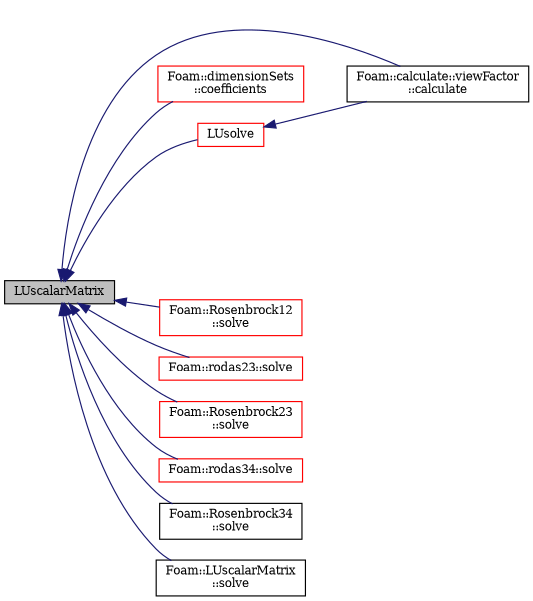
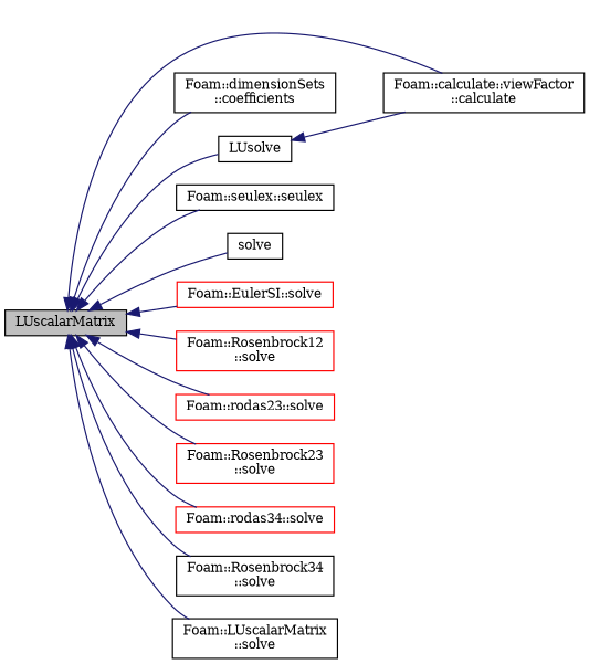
  digraph {
    fontname="DejaVu Serif"
    rankdir=LR
    node [color=red fontname="DejaVu Serif" fontsize=10 shape=record]
    edge [color=midnightblue dir=back fontname="DejaVu Serif" fontsize=10 labelfontname=Helvetica labelfontsize=10 style=solid]
    n1 [color=black fillcolor=grey75 fontcolor=black height=0.2 label=LUscalarMatrix style=filled width=0.4]
    n2 [color=black height=0.2 label="Foam::calculate::viewFactor\l::calculate" width=0.4]
-   n3 [height=0.2 label="Foam::dimensionSets\l::coefficients" width=0.4]
-   n4 [height=0.2 label=LUsolve width=0.4]
+   n3 [color=black height=0.2 label="Foam::dimensionSets\l::coefficients" width=0.4]
+   n4 [color=black height=0.2 label=LUsolve width=0.4]
+   n5 [color=black height=0.2 label="Foam::seulex::seulex" width=0.4]
+   n6 [color=black height=0.2 label=solve width=0.4]
+   n7 [height=0.2 label="Foam::EulerSI::solve" width=0.4]
    n8 [height=0.2 label="Foam::Rosenbrock12\l::solve" width=0.4]
    n9 [height=0.2 label="Foam::rodas23::solve" width=0.4]
    n10 [height=0.2 label="Foam::Rosenbrock23\l::solve" width=0.4]
    n11 [height=0.2 label="Foam::rodas34::solve" width=0.4]
    n12 [color=black height=0.2 label="Foam::Rosenbrock34\l::solve" width=0.4]
    n13 [color=black height=0.2 label="Foam::LUscalarMatrix\l::solve" width=0.4]
    n1 -> n2
    n1 -> n3
    n1 -> n4
+   n1 -> n5
+   n1 -> n6
+   n1 -> n7
    n1 -> n8
    n1 -> n9
    n1 -> n10
    n1 -> n11
    n1 -> n12
    n1 -> n13
    n4 -> n2
  }
